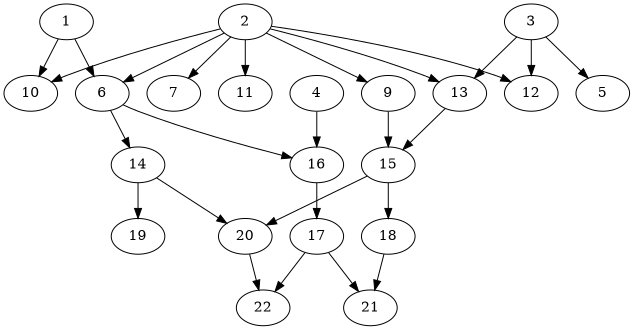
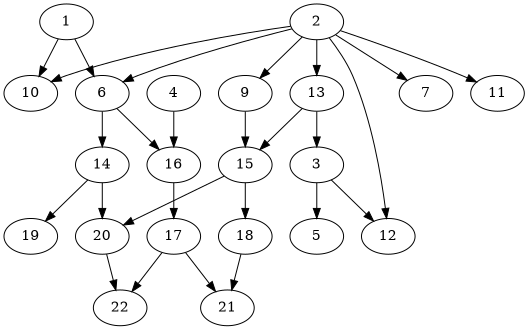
  digraph {
    node [alpha=0.16]
    1 [alpha=0.01 expect_size=56127424394229272]
    6 [alpha=0.17 expect_size=1837429715555200]
    10 [alpha=0.08 expect_size=14748889407958598]
    16 [expect_size=2190183587981692672]
    14 [alpha=0.02 expect_size=121082053979050868736]
    17 [alpha=0.09 expect_size=1229941288866757632]
    19 [alpha=0.03 expect_size=777326074102089252864]
    20 [alpha=0.18 expect_size=1903680088884891353088]
    15 [expect_size=1144408759277295]
    18 [alpha=0.10 expect_size=1277935236988530589696]
    2 [alpha=0.08 expect_size=451633197202014208000]
    7 [expect_size=39164789949807408]
    9 [alpha=0.09 expect_size=465071292092684928]
    11 [alpha=0.17 expect_size=1181335691890387712]
    12 [alpha=0.05 expect_size=458702613067100848128]
    13 [alpha=0.03 expect_size=650319309703239040]
    3 [alpha=0.01 expect_size=1056396768919412539392]
    5 [alpha=0.19 expect_size=21402740222992996]
    4 [alpha=0.15 expect_size=199467963767199424]
    22 [alpha=0.19 expect_size=581520208860357120]
    21 [alpha=0.06 expect_size=7137811200640811008]
    1 -> 6
    1 -> 10
    6 -> 16
    6 -> 14
    16 -> 17
    14 -> 19
    14 -> 20
    17 -> 22
    17 -> 21
    20 -> 22
    15 -> 20
    15 -> 18
    18 -> 21
    2 -> 6
    2 -> 10
    2 -> 7
    2 -> 9
    2 -> 11
    2 -> 12
    2 -> 13
    9 -> 15
    13 -> 15
    3 -> 12
-   3 -> 13
+   13 -> 3
    3 -> 5
    4 -> 16
  }
